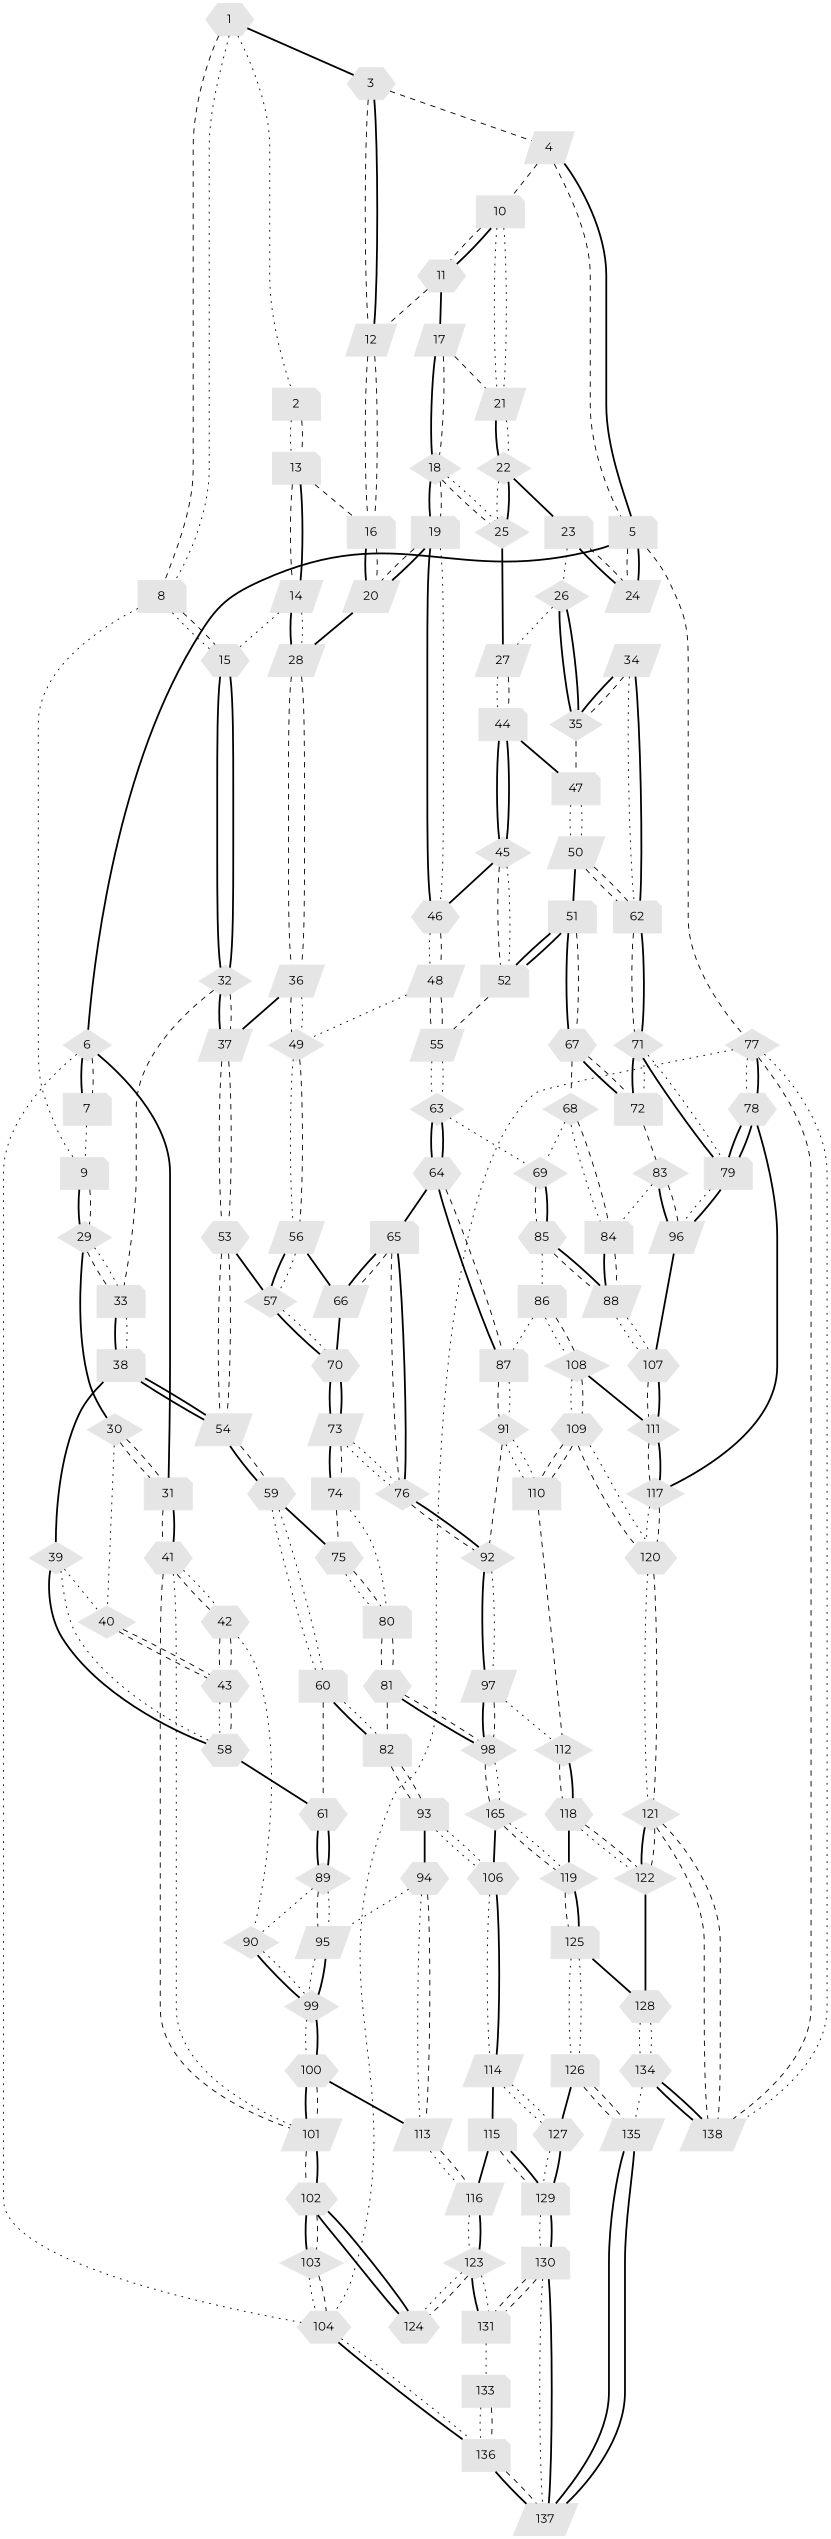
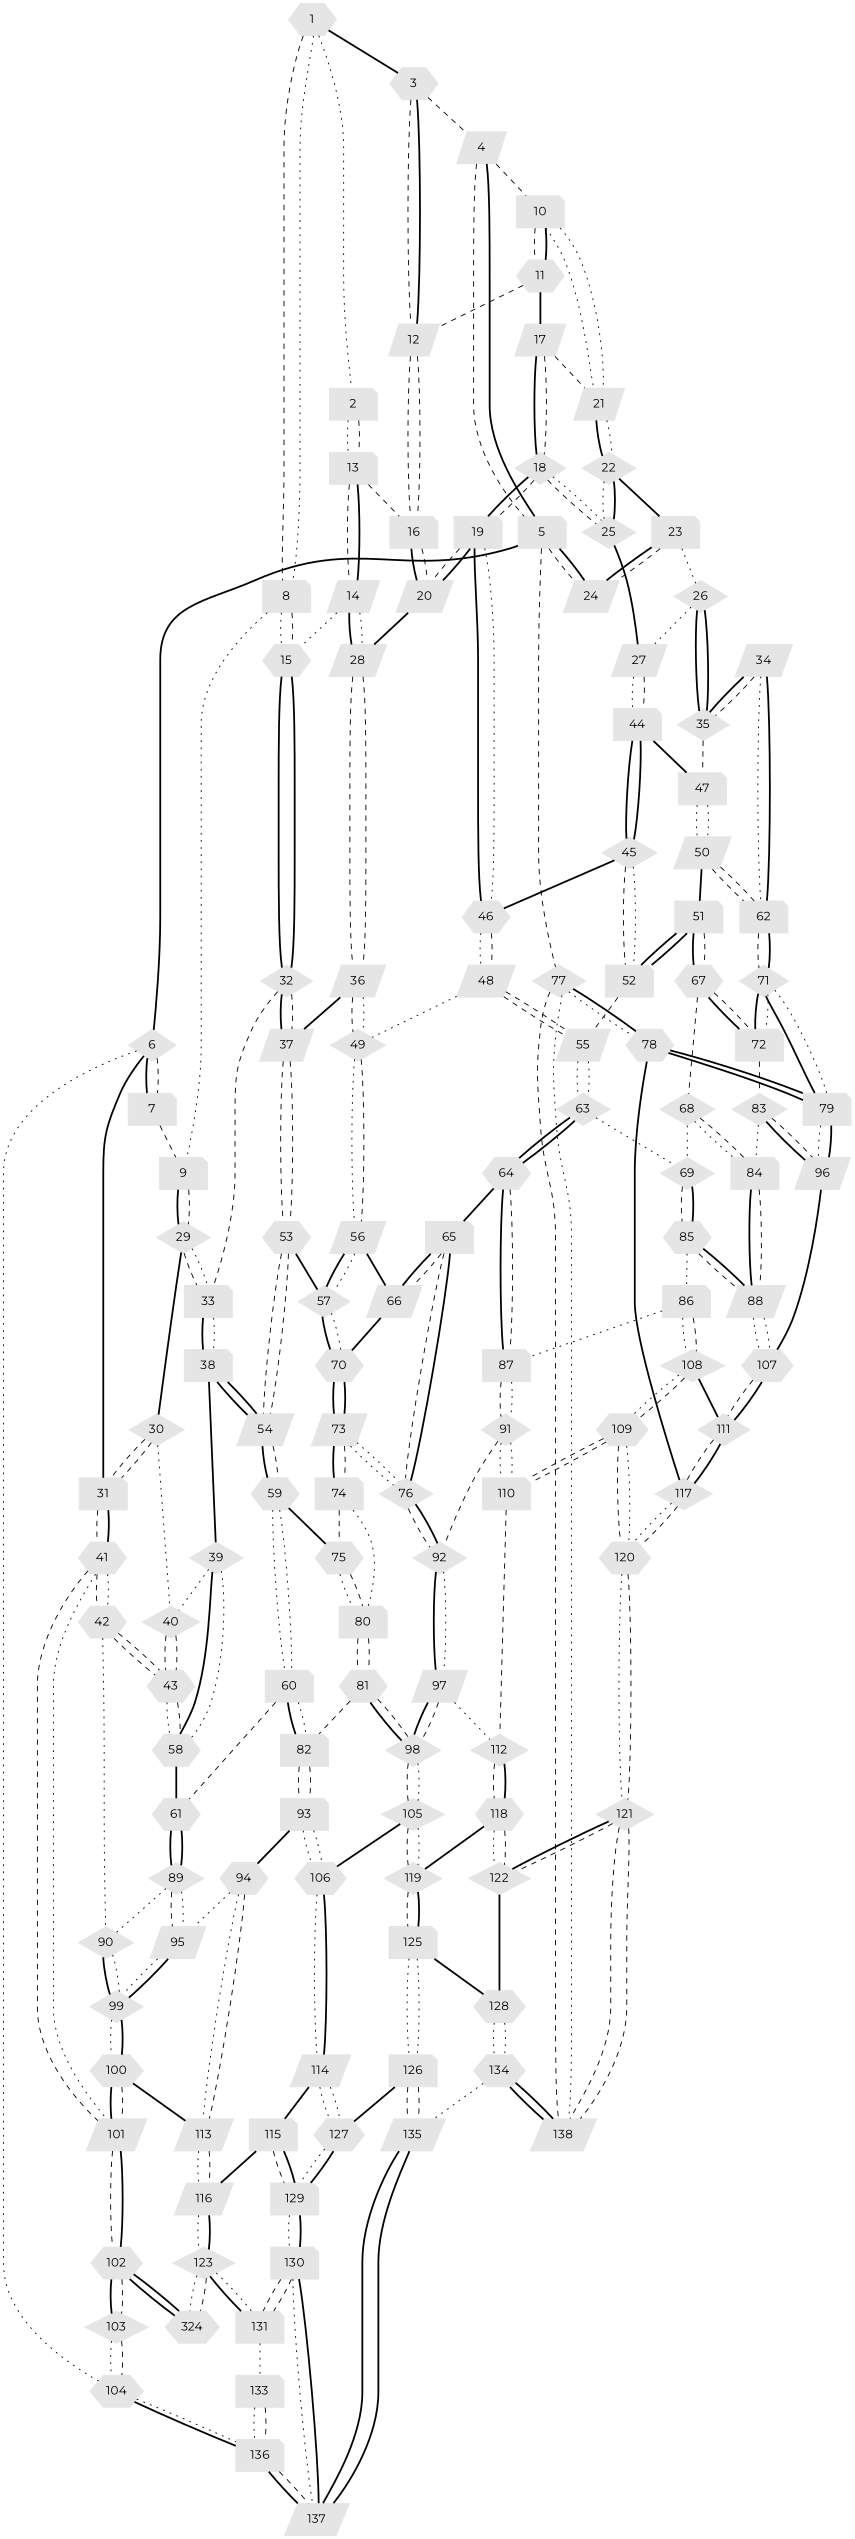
  graph {
    fontname=Montserrat
    node [color=gray90 fontname=Montserrat shape=note style=filled]
    edge [fontname=Montserrat style=bold]
    1 [shape=hexagon]
    2
    8
    3 [shape=hexagon]
    13
    9
    15 [shape=hexagon]
    4 [shape=parallelogram]
    12 [shape=parallelogram]
    16
    14 [shape=parallelogram]
    5
    10
    6 [shape=diamond]
    24 [shape=parallelogram]
    77 [shape=diamond]
    11 [shape=hexagon]
    21 [shape=parallelogram]
    7
    31
    104 [shape=hexagon]
    78 [shape=hexagon]
    138 [shape=parallelogram]
    41 [shape=hexagon]
    136
    29 [shape=diamond]
    32 [shape=diamond]
    30 [shape=diamond]
    33
    17 [shape=parallelogram]
    22 [shape=diamond]
    18 [shape=diamond]
    20 [shape=parallelogram]
    28 [shape=parallelogram]
    36 [shape=parallelogram]
    37 [shape=parallelogram]
    19
    25 [shape=diamond]
    46 [shape=hexagon]
    27 [shape=parallelogram]
    48 [shape=parallelogram]
    23
    26 [shape=diamond]
    35 [shape=diamond]
    34 [shape=parallelogram]
    62
    44
    47
    45 [shape=diamond]
    49 [shape=diamond]
    40 [shape=diamond]
    38
    43 [shape=hexagon]
    42 [shape=hexagon]
    101 [shape=parallelogram]
    53 [shape=hexagon]
    39 [shape=diamond]
    54 [shape=parallelogram]
    71 [shape=diamond]
    50 [shape=parallelogram]
    56 [shape=parallelogram]
    57 [shape=diamond]
    58 [shape=hexagon]
    59 [shape=hexagon]
    61 [shape=hexagon]
    90 [shape=diamond]
    102 [shape=hexagon]
    99 [shape=diamond]
    52
    55 [shape=parallelogram]
    51
    63 [shape=diamond]
    66 [shape=parallelogram]
    67 [shape=hexagon]
    68 [shape=diamond]
    72
    70 [shape=hexagon]
    60
    75 [shape=hexagon]
    64 [shape=hexagon]
    69 [shape=diamond]
    73 [shape=parallelogram]
    89 [shape=diamond]
    82
    80
    93
    95 [shape=parallelogram]
    79
    65
    87
    85 [shape=hexagon]
    76 [shape=diamond]
    91 [shape=diamond]
    92 [shape=diamond]
    84
    83 [shape=diamond]
    88 [shape=parallelogram]
    86
    74
    96 [shape=parallelogram]
    81 [shape=hexagon]
    97 [shape=parallelogram]
    117 [shape=diamond]
    120 [shape=hexagon]
    107 [shape=hexagon]
    98 [shape=diamond]
-   105 [shape=diamond label=165]
+   105 [shape=diamond]
    94 [shape=hexagon]
    106 [shape=hexagon]
    108 [shape=diamond]
    111 [shape=diamond]
    109 [shape=hexagon]
    110
    100 [shape=hexagon]
    112 [shape=diamond]
    113 [shape=parallelogram]
    114 [shape=parallelogram]
    116 [shape=parallelogram]
    118 [shape=hexagon]
    119 [shape=diamond]
    103 [shape=diamond]
-   124 [shape=hexagon]
+   124 [shape=hexagon label=324]
    137 [shape=parallelogram]
    125
    115
    127 [shape=hexagon]
    121 [shape=diamond]
    122 [shape=diamond]
    123 [shape=diamond]
    129
    130
    131
    128 [shape=hexagon]
    126
    134 [shape=hexagon]
    133
    135 [shape=parallelogram]
    1 -- 2 [style=dotted]
    1 -- 8 [style=dashed]
    1 -- 8 [style=dotted]
    1 -- 3
    2 -- 13 [style=dotted]
    2 -- 13 [style=dashed]
    8 -- 9 [style=dotted]
    8 -- 15 [style=dotted]
    8 -- 15 [style=dashed]
    3 -- 4 [style=dashed]
    3 -- 12 [style=dashed]
    3 -- 12
    13 -- 16 [style=dashed]
    13 -- 14 [style=dashed]
    13 -- 14
    9 -- 29
    9 -- 29 [style=dashed]
    15 -- 32
    15 -- 32
    4 -- 5 [style=dashed]
    4 -- 5
    4 -- 10 [style=dashed]
    12 -- 16 [style=dashed]
    12 -- 16 [style=dashed]
    16 -- 20
    16 -- 20 [style=dashed]
    14 -- 15 [style=dotted]
    14 -- 28
    14 -- 28 [style=dotted]
    5 -- 6
    5 -- 24 [style=dashed]
    5 -- 24
    5 -- 77 [style=dashed]
    10 -- 11 [style=dashed]
    10 -- 11
    10 -- 21 [style=dotted]
    10 -- 21 [style=dotted]
    6 -- 7
    6 -- 7 [style=dashed]
    6 -- 31
    6 -- 104 [style=dotted]
-   77 -- 104 [style=dotted]
    77 -- 78 [style=dotted]
    77 -- 78
    77 -- 138 [style=dashed]
    77 -- 138 [style=dotted]
    11 -- 12 [style=dashed]
    11 -- 17
    21 -- 22
    21 -- 22 [style=dotted]
-   7 -- 9 [style=dotted]
+   7 -- 9 [style=dashed]
    31 -- 41 [style=dashed]
    31 -- 41
    104 -- 136
    104 -- 136 [style=dotted]
    78 -- 79
    78 -- 79
    78 -- 117
    41 -- 42 [style=dashed]
    41 -- 42 [style=dotted]
    41 -- 101 [style=dashed]
    41 -- 101 [style=dotted]
    136 -- 137
    136 -- 137 [style=dashed]
    29 -- 30
    29 -- 33 [style=dashed]
    29 -- 33 [style=dotted]
    32 -- 33 [style=dashed]
    32 -- 37
    32 -- 37 [style=dashed]
    30 -- 31 [style=dashed]
    30 -- 31 [style=dashed]
    30 -- 40 [style=dotted]
    33 -- 38
    33 -- 38 [style=dotted]
    17 -- 21 [style=dashed]
    17 -- 18
    17 -- 18 [style=dashed]
    22 -- 25 [style=dotted]
    22 -- 25
    22 -- 23
    18 -- 19
    18 -- 19 [style=dashed]
    18 -- 25 [style=dashed]
    18 -- 25 [style=dotted]
    20 -- 28
    28 -- 36 [style=dashed]
    28 -- 36 [style=dashed]
    36 -- 37
    36 -- 49 [style=dashed]
    36 -- 49 [style=dotted]
    37 -- 53 [style=dashed]
    37 -- 53 [style=dashed]
    19 -- 20 [style=dashed]
    19 -- 20
    19 -- 46
    19 -- 46 [style=dotted]
    25 -- 27
    46 -- 48 [style=dotted]
    46 -- 48 [style=dashed]
    27 -- 44 [style=dotted]
    27 -- 44 [style=dashed]
    48 -- 49 [style=dotted]
    48 -- 55 [style=dashed]
    48 -- 55 [style=dashed]
    23 -- 24
    23 -- 24 [style=dashed]
    23 -- 26 [style=dotted]
    26 -- 27 [style=dotted]
    26 -- 35
    26 -- 35
    35 -- 47 [style=dashed]
    34 -- 35
    34 -- 35 [style=dashed]
    34 -- 62 [style=dotted]
    34 -- 62
    62 -- 71 [style=dashed]
    62 -- 71
    44 -- 47
    44 -- 45
    44 -- 45
    47 -- 50 [style=dotted]
    47 -- 50 [style=dotted]
    45 -- 46
    45 -- 52 [style=dashed]
    45 -- 52 [style=dotted]
    49 -- 56 [style=dotted]
    49 -- 56 [style=dashed]
    40 -- 43 [style=dashed]
    40 -- 43 [style=dashed]
    38 -- 39
    38 -- 54
    38 -- 54
    43 -- 58 [style=dotted]
    43 -- 58 [style=dashed]
    42 -- 43 [style=dashed]
    42 -- 43 [style=dashed]
    42 -- 90 [style=dotted]
    101 -- 102 [style=dashed]
    101 -- 102
    53 -- 54 [style=dashed]
    53 -- 54 [style=dashed]
    53 -- 57
    39 -- 40 [style=dotted]
    39 -- 58
    39 -- 58 [style=dotted]
    54 -- 59
    54 -- 59 [style=dashed]
    71 -- 72
    71 -- 72 [style=dotted]
    71 -- 79
    71 -- 79 [style=dotted]
    50 -- 62 [style=dashed]
    50 -- 62 [style=dashed]
    50 -- 51
    56 -- 57
    56 -- 57 [style=dotted]
    56 -- 66
    57 -- 70
    57 -- 70 [style=dotted]
    58 -- 61
    59 -- 60 [style=dotted]
    59 -- 60 [style=dotted]
    59 -- 75
    61 -- 89
    61 -- 89
    90 -- 99
    90 -- 99 [style=dotted]
    102 -- 103
    102 -- 103 [style=dashed]
    102 -- 124
    102 -- 124
    99 -- 100 [style=dotted]
    99 -- 100
    52 -- 55 [style=dashed]
    55 -- 63 [style=dotted]
    55 -- 63 [style=dotted]
    51 -- 52
    51 -- 52
    51 -- 67
    51 -- 67 [style=dashed]
    63 -- 64
    63 -- 64
    63 -- 69 [style=dotted]
    66 -- 70
    67 -- 68 [style=dashed]
    67 -- 72
    67 -- 72 [style=dashed]
    68 -- 69 [style=dotted]
    68 -- 84 [style=dotted]
    68 -- 84 [style=dashed]
    72 -- 83 [style=dashed]
    70 -- 73
    70 -- 73
    60 -- 61 [style=dashed]
    60 -- 82
    60 -- 82 [style=dotted]
    75 -- 80 [style=dotted]
    75 -- 80 [style=dashed]
    64 -- 65
    64 -- 87
    64 -- 87 [style=dashed]
    69 -- 85 [style=dashed]
    69 -- 85
    73 -- 76 [style=dotted]
    73 -- 76 [style=dotted]
    73 -- 74
    73 -- 74 [style=dashed]
    89 -- 90 [style=dotted]
    89 -- 95 [style=dashed]
    89 -- 95 [style=dotted]
    82 -- 93 [style=dashed]
    82 -- 93 [style=dashed]
    80 -- 81 [style=dashed]
    80 -- 81 [style=dashed]
    93 -- 94
    93 -- 106 [style=dotted]
    93 -- 106 [style=dotted]
    95 -- 99 [style=dotted]
    95 -- 99
    79 -- 96 [style=dotted]
    79 -- 96
    65 -- 66
    65 -- 66 [style=dashed]
    65 -- 76 [style=dashed]
    65 -- 76
    87 -- 91 [style=dashed]
    87 -- 91 [style=dotted]
    85 -- 88 [style=dashed]
    85 -- 88
    85 -- 86 [style=dotted]
    76 -- 92 [style=dashed]
    76 -- 92
    91 -- 92 [style=dashed]
    91 -- 110 [style=dotted]
    91 -- 110 [style=dotted]
    92 -- 97
    92 -- 97 [style=dotted]
    84 -- 88
    84 -- 88 [style=dashed]
    83 -- 84 [style=dotted]
    83 -- 96
    83 -- 96 [style=dashed]
    88 -- 107 [style=dotted]
    88 -- 107 [style=dotted]
    86 -- 87 [style=dotted]
    86 -- 108 [style=dotted]
    86 -- 108 [style=dashed]
    74 -- 75 [style=dashed]
    74 -- 80 [style=dotted]
    96 -- 107
    81 -- 82 [style=dashed]
    81 -- 98
    81 -- 98 [style=dashed]
    97 -- 98
    97 -- 98 [style=dashed]
    97 -- 112 [style=dotted]
    117 -- 120 [style=dotted]
    117 -- 120 [style=dashed]
    120 -- 121 [style=dotted]
    120 -- 121 [style=dashed]
    107 -- 111 [style=dashed]
    107 -- 111
    98 -- 105 [style=dashed]
    98 -- 105 [style=dotted]
    105 -- 106
    105 -- 119 [style=dashed]
    105 -- 119 [style=dotted]
    94 -- 95 [style=dotted]
    94 -- 113 [style=dotted]
    94 -- 113 [style=dashed]
    106 -- 114 [style=dotted]
    106 -- 114
    108 -- 111
    108 -- 109 [style=dotted]
    108 -- 109 [style=dashed]
    111 -- 117 [style=dashed]
    111 -- 117
    109 -- 120 [style=dashed]
    109 -- 120 [style=dotted]
    109 -- 110 [style=dashed]
    109 -- 110 [style=dashed]
    110 -- 112 [style=dashed]
    100 -- 101
    100 -- 101 [style=dashed]
    100 -- 113
    112 -- 118 [style=dashed]
    112 -- 118
    113 -- 116 [style=dotted]
    113 -- 116 [style=dashed]
    114 -- 115
    114 -- 127 [style=dotted]
    114 -- 127 [style=dotted]
    116 -- 123 [style=dotted]
    116 -- 123
    118 -- 119
    118 -- 122 [style=dotted]
    118 -- 122 [style=dashed]
    119 -- 125 [style=dashed]
    119 -- 125
    103 -- 104 [style=dotted]
    103 -- 104 [style=dashed]
    125 -- 128
    125 -- 126 [style=dotted]
    125 -- 126 [style=dotted]
    115 -- 116
    115 -- 129 [style=dashed]
    115 -- 129
    127 -- 129 [style=dotted]
    127 -- 129
    121 -- 138 [style=dashed]
    121 -- 138 [style=dashed]
    121 -- 122
    121 -- 122 [style=dashed]
    122 -- 128
    123 -- 124 [style=dotted]
    123 -- 124 [style=dashed]
    123 -- 131
    123 -- 131 [style=dotted]
    129 -- 130 [style=dotted]
    129 -- 130
    130 -- 137 [style=dotted]
    130 -- 137
    130 -- 131 [style=dashed]
    130 -- 131 [style=dashed]
    131 -- 133 [style=dotted]
    128 -- 134 [style=dotted]
    128 -- 134 [style=dotted]
    126 -- 127
    126 -- 135 [style=dashed]
    126 -- 135 [style=dashed]
    134 -- 138
    134 -- 138
    134 -- 135 [style=dotted]
    133 -- 136 [style=dotted]
    133 -- 136 [style=dashed]
    135 -- 137
    135 -- 137
  }
